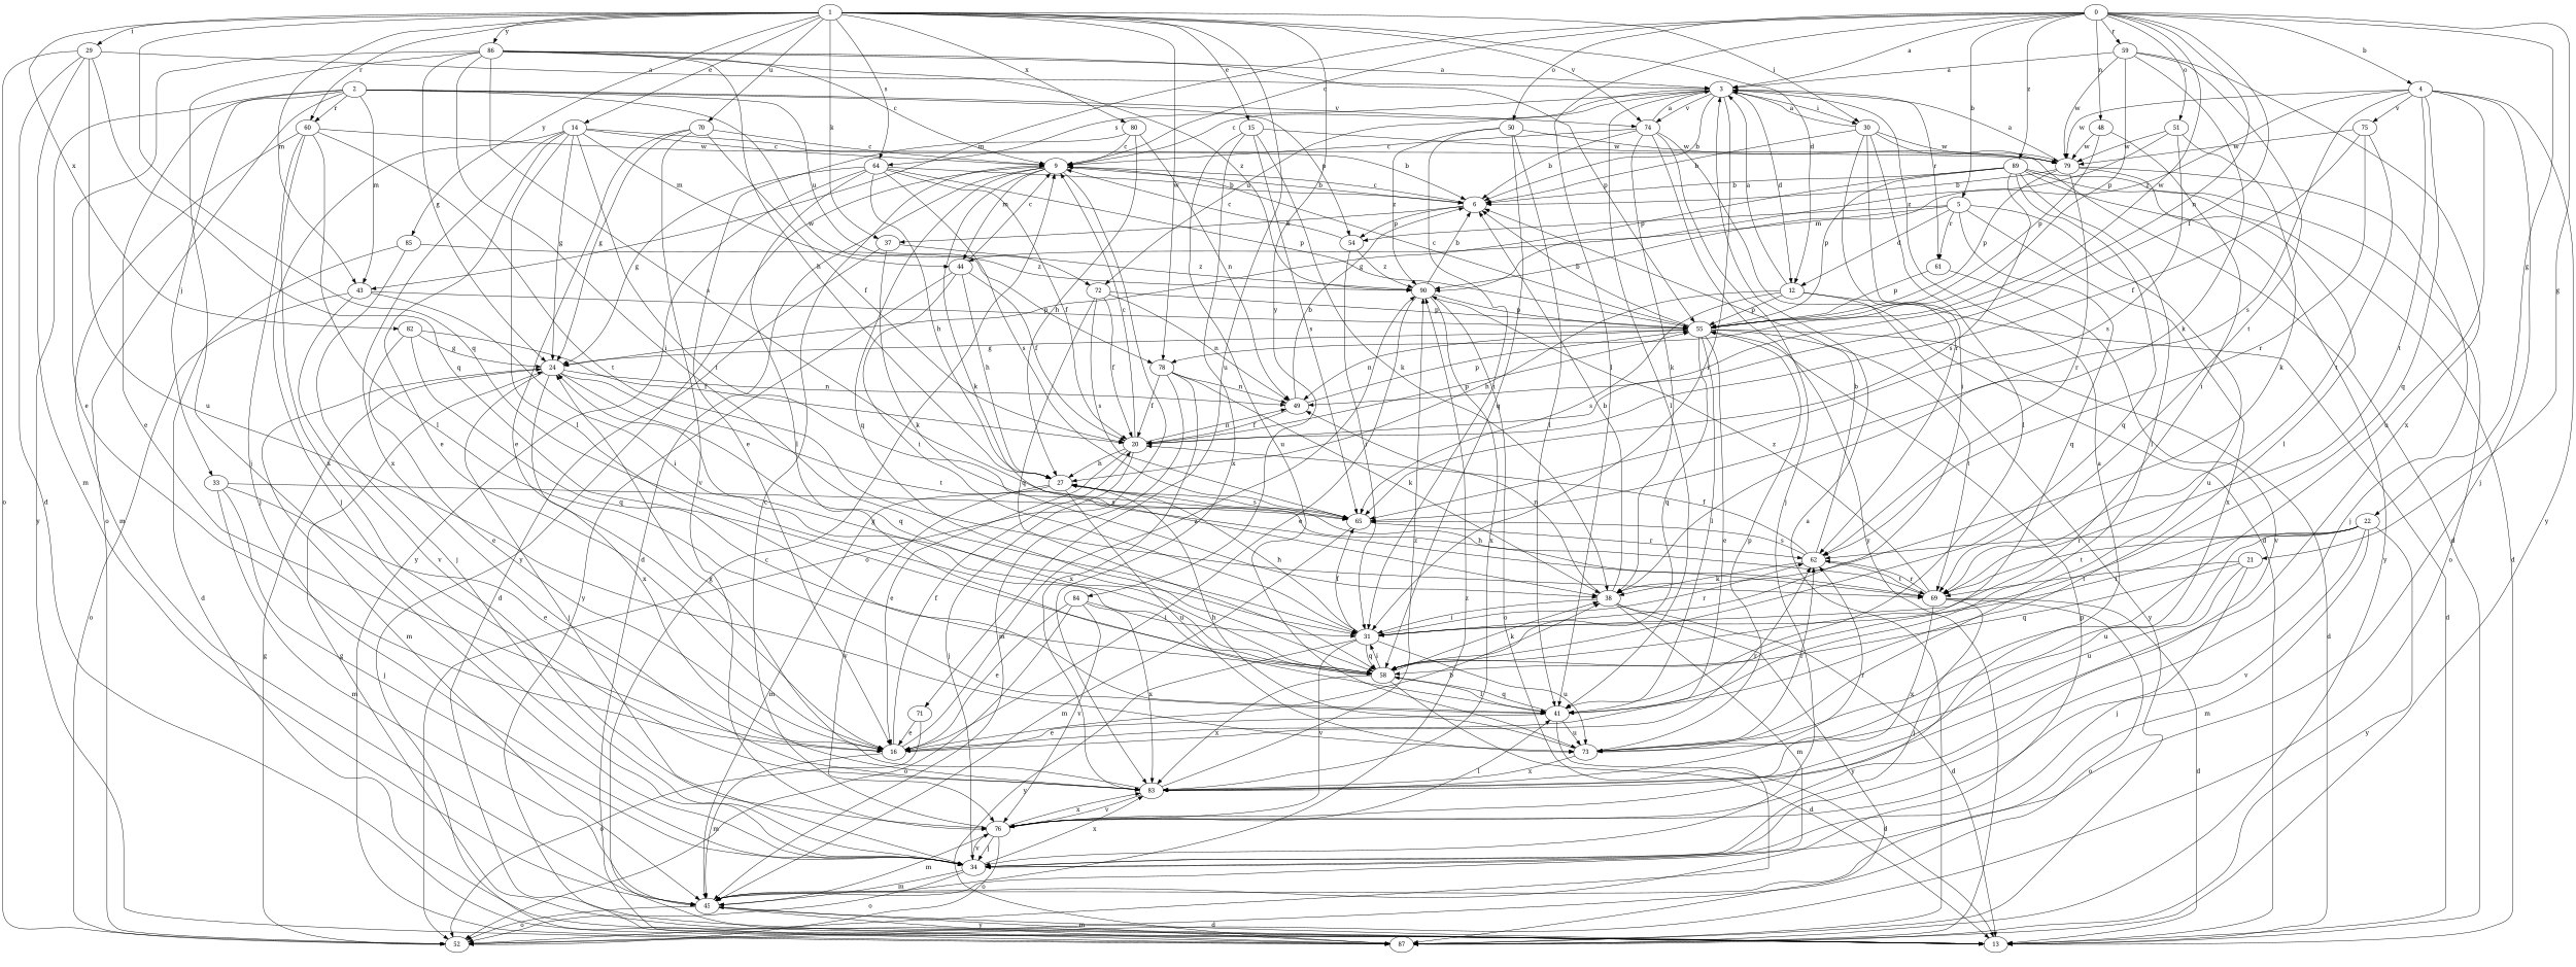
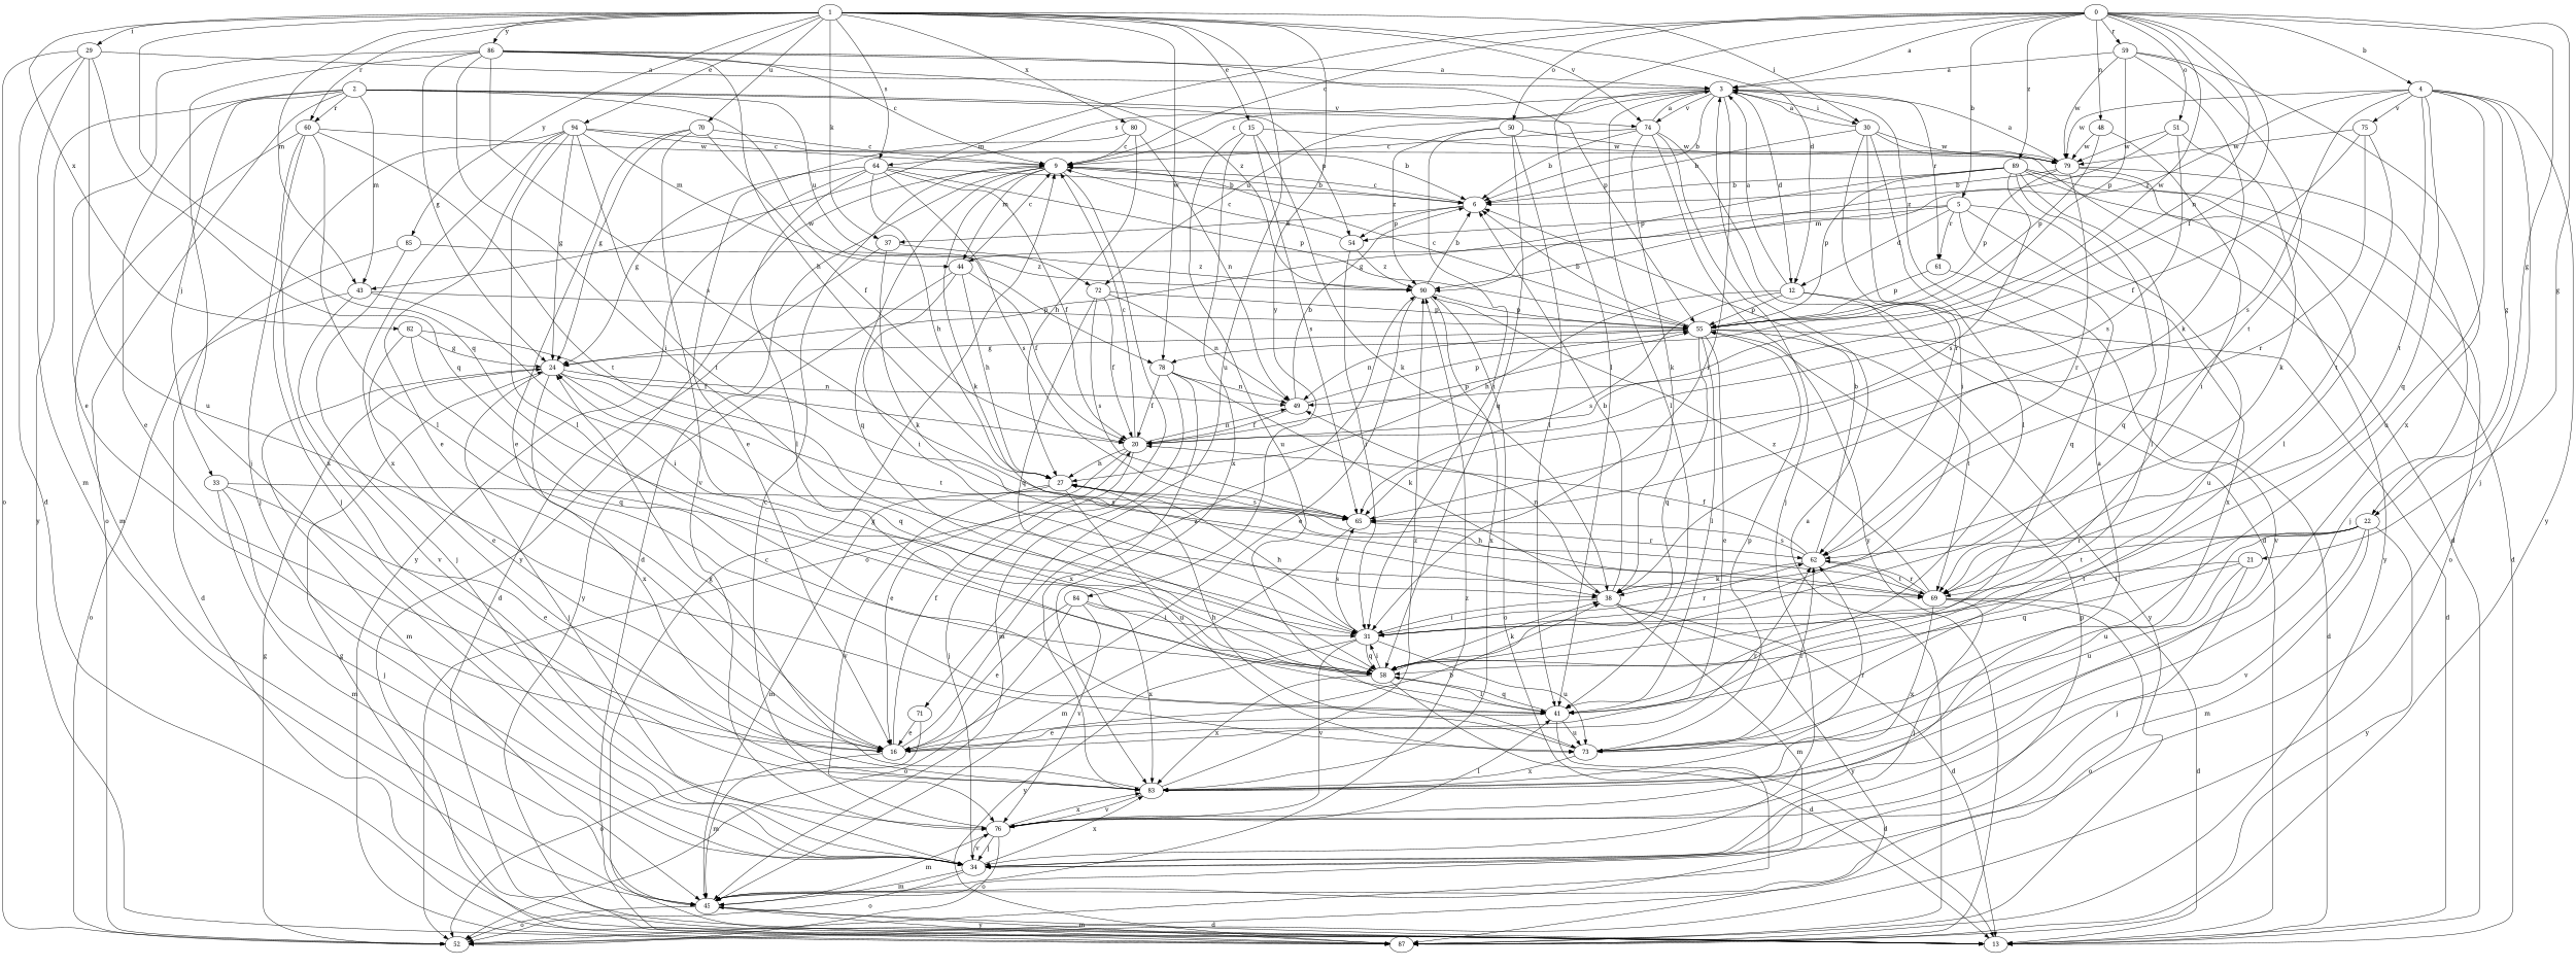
  strict digraph {
    fontname="Noto Serif"
    node [fontname="Noto Serif"]
    edge [fontname="Noto Serif"]
    0
    3
    4
    5
    9
    20
    21
    22
    41
    43
    48
    49
    50
    51
    59
    78
    89
    12
    30
    64
    74
    72
    6
    31
    61
    58
    87
    34
    65
    69
    73
    75
    79
    90
    54
    44
    83
    52
    13
    38
    16
    27
    55
    45
    62
    76
    24
    1
-   14
+   14 [label=94]
    15
    29
    37
    60
    70
    71
    80
    82
    84
    85
    86
    2
    33
    0 -> 3 [label=a]
    0 -> 4 [label=b]
    0 -> 5 [label=b]
    0 -> 9 [label=c]
    0 -> 20 [label=f]
    0 -> 21 [label=g]
    0 -> 22 [label=g]
    0 -> 41 [label=l]
    0 -> 43 [label=m]
    0 -> 48 [label=n]
    0 -> 49 [label=n]
    0 -> 50 [label=o]
    0 -> 51 [label=o]
    0 -> 59 [label=r]
    0 -> 78 [label=w]
    0 -> 89 [label=z]
    3 -> 9 [label=c]
    3 -> 41 [label=l]
    3 -> 12 [label=d]
    3 -> 30 [label=i]
    3 -> 64 [label=s]
    3 -> 74 [label=v]
    3 -> 72 [label=u]
    3 -> 6 [label=b]
    3 -> 31 [label=i]
    3 -> 61 [label=r]
+   4 -> 22 [label=g]
    4 -> 58 [label=q]
    4 -> 87 [label=y]
    4 -> 34 [label=j]
    4 -> 65 [label=s]
    4 -> 69 [label=t]
    4 -> 73 [label=u]
    4 -> 75 [label=v]
    4 -> 79 [label=w]
    4 -> 90 [label=z]
    5 -> 12 [label=d]
    5 -> 61 [label=r]
    5 -> 58 [label=q]
    5 -> 73 [label=u]
    5 -> 54 [label=p]
    5 -> 44 [label=m]
    5 -> 83 [label=x]
    9 -> 6 [label=b]
    9 -> 58 [label=q]
    9 -> 87 [label=y]
    9 -> 44 [label=m]
    9 -> 52 [label=o]
    9 -> 13 [label=d]
    9 -> 38 [label=k]
    20 -> 9 [label=c]
    20 -> 49 [label=n]
    20 -> 34 [label=j]
    20 -> 16 [label=e]
    20 -> 27 [label=h]
    20 -> 55 [label=p]
    21 -> 58 [label=q]
    21 -> 34 [label=j]
    21 -> 69 [label=t]
    21 -> 73 [label=u]
    22 -> 31 [label=i]
    22 -> 87 [label=y]
    22 -> 69 [label=t]
    22 -> 73 [label=u]
    22 -> 45 [label=m]
    22 -> 62 [label=r]
    22 -> 76 [label=v]
    41 -> 58 [label=q]
    41 -> 73 [label=u]
    41 -> 13 [label=d]
    41 -> 16 [label=e]
    43 -> 31 [label=i]
    43 -> 52 [label=o]
    43 -> 55 [label=p]
    43 -> 76 [label=v]
    48 -> 31 [label=i]
    48 -> 79 [label=w]
    48 -> 55 [label=p]
    49 -> 20 [label=f]
    49 -> 6 [label=b]
    49 -> 55 [label=p]
    50 -> 41 [label=l]
    50 -> 31 [label=i]
    50 -> 58 [label=q]
    50 -> 79 [label=w]
    50 -> 90 [label=z]
    51 -> 65 [label=s]
    51 -> 79 [label=w]
    51 -> 90 [label=z]
    51 -> 38 [label=k]
    59 -> 3 [label=a]
    59 -> 69 [label=t]
    59 -> 79 [label=w]
    59 -> 83 [label=x]
    59 -> 38 [label=k]
    59 -> 55 [label=p]
    78 -> 20 [label=f]
    78 -> 49 [label=n]
    78 -> 83 [label=x]
    78 -> 38 [label=k]
    78 -> 45 [label=m]
    89 -> 41 [label=l]
    89 -> 6 [label=b]
    89 -> 58 [label=q]
    89 -> 87 [label=y]
    89 -> 65 [label=s]
    89 -> 52 [label=o]
    89 -> 13 [label=d]
    89 -> 55 [label=p]
    89 -> 24 [label=g]
    12 -> 3 [label=a]
    12 -> 87 [label=y]
    12 -> 65 [label=s]
    12 -> 13 [label=d]
    12 -> 27 [label=h]
    12 -> 55 [label=p]
    30 -> 3 [label=a]
    30 -> 41 [label=l]
    30 -> 6 [label=b]
    30 -> 31 [label=i]
    30 -> 79 [label=w]
    30 -> 13 [label=d]
    30 -> 62 [label=r]
    64 -> 20 [label=f]
    64 -> 41 [label=l]
    64 -> 6 [label=b]
    64 -> 87 [label=y]
    64 -> 65 [label=s]
    64 -> 27 [label=h]
    64 -> 55 [label=p]
    64 -> 24 [label=g]
    74 -> 3 [label=a]
    74 -> 9 [label=c]
    74 -> 6 [label=b]
    74 -> 87 [label=y]
    74 -> 34 [label=j]
    74 -> 13 [label=d]
    74 -> 38 [label=k]
    72 -> 20 [label=f]
    72 -> 49 [label=n]
    72 -> 58 [label=q]
    72 -> 65 [label=s]
    72 -> 55 [label=p]
    6 -> 9 [label=c]
    6 -> 54 [label=p]
    6 -> 37 [label=k]
    31 -> 58 [label=q]
    31 -> 87 [label=y]
-   31 -> 65 [label=f]
+   31 -> 65 [label=s]
    31 -> 73 [label=u]
    31 -> 27 [label=h]
    31 -> 62 [label=r]
    31 -> 76 [label=v]
    61 -> 55 [label=p]
    61 -> 76 [label=v]
    58 -> 41 [label=l]
    58 -> 31 [label=i]
    58 -> 83 [label=x]
    58 -> 13 [label=d]
    58 -> 38 [label=k]
    58 -> 24 [label=g]
    87 -> 3 [label=a]
    87 -> 45 [label=m]
    34 -> 83 [label=x]
    34 -> 52 [label=o]
    34 -> 45 [label=m]
    34 -> 76 [label=v]
    65 -> 45 [label=m]
    65 -> 62 [label=r]
    69 -> 34 [label=j]
    69 -> 90 [label=z]
    69 -> 83 [label=x]
    69 -> 52 [label=o]
    69 -> 13 [label=d]
    69 -> 27 [label=h]
    69 -> 62 [label=r]
    73 -> 83 [label=x]
    73 -> 27 [label=h]
    73 -> 55 [label=p]
    73 -> 62 [label=r]
    75 -> 20 [label=f]
    75 -> 69 [label=t]
    75 -> 79 [label=w]
    75 -> 62 [label=r]
    79 -> 3 [label=a]
    79 -> 41 [label=l]
    79 -> 6 [label=b]
    79 -> 34 [label=j]
    79 -> 55 [label=p]
    79 -> 62 [label=r]
    90 -> 6 [label=b]
    90 -> 83 [label=x]
    90 -> 52 [label=o]
    90 -> 16 [label=e]
    90 -> 55 [label=p]
    54 -> 9 [label=c]
    54 -> 31 [label=i]
    54 -> 90 [label=z]
    44 -> 9 [label=c]
    44 -> 20 [label=f]
    44 -> 31 [label=i]
    44 -> 87 [label=y]
    44 -> 27 [label=h]
    83 -> 90 [label=z]
    83 -> 62 [label=r]
    83 -> 76 [label=v]
    83 -> 24 [label=g]
    52 -> 24 [label=g]
    13 -> 9 [label=c]
    13 -> 24 [label=g]
    38 -> 49 [label=n]
    38 -> 6 [label=b]
    38 -> 31 [label=i]
    38 -> 87 [label=y]
    38 -> 13 [label=d]
    38 -> 45 [label=m]
    16 -> 20 [label=f]
    16 -> 90 [label=z]
    16 -> 38 [label=b]
    16 -> 45 [label=m]
    16 -> 62 [label=r]
    27 -> 65 [label=s]
    27 -> 73 [label=u]
    27 -> 45 [label=m]
    27 -> 76 [label=v]
    55 -> 9 [label=c]
    55 -> 41 [label=l]
    55 -> 49 [label=n]
    55 -> 6 [label=b]
    55 -> 58 [label=q]
    55 -> 69 [label=t]
    55 -> 13 [label=d]
    55 -> 16 [label=e]
    55 -> 24 [label=g]
    45 -> 87 [label=y]
    45 -> 90 [label=z]
    45 -> 52 [label=o]
    45 -> 13 [label=d]
    45 -> 55 [label=p]
    62 -> 20 [label=f]
    62 -> 6 [label=b]
    62 -> 65 [label=s]
    62 -> 69 [label=t]
    62 -> 38 [label=k]
    76 -> 3 [label=a]
    76 -> 9 [label=c]
    76 -> 41 [label=l]
    76 -> 34 [label=j]
    76 -> 83 [label=x]
    76 -> 52 [label=o]
    76 -> 45 [label=m]
    24 -> 49 [label=n]
    24 -> 58 [label=q]
    24 -> 34 [label=j]
    24 -> 69 [label=t]
    24 -> 83 [label=x]
    24 -> 45 [label=m]
    1 -> 43 [label=m]
    1 -> 78 [label=w]
    1 -> 12 [label=d]
    1 -> 30 [label=i]
    1 -> 64 [label=s]
    1 -> 74 [label=v]
    1 -> 58 [label=q]
    1 -> 14 [label=e]
    1 -> 15 [label=e]
    1 -> 29 [label=i]
    1 -> 37 [label=k]
    1 -> 60 [label=r]
    1 -> 70 [label=u]
    1 -> 71 [label=u]
    1 -> 80 [label=x]
    1 -> 82 [label=x]
    1 -> 84 [label=y]
    1 -> 85 [label=y]
    1 -> 86 [label=y]
    14 -> 9 [label=c]
    14 -> 41 [label=l]
    14 -> 6 [label=b]
    14 -> 34 [label=j]
    14 -> 69 [label=t]
    14 -> 44 [label=m]
    14 -> 83 [label=x]
    14 -> 16 [label=e]
    14 -> 24 [label=g]
    15 -> 65 [label=s]
    15 -> 73 [label=u]
    15 -> 79 [label=w]
    15 -> 83 [label=x]
    15 -> 38 [label=k]
    29 -> 3 [label=a]
    29 -> 58 [label=q]
    29 -> 73 [label=u]
    29 -> 52 [label=o]
    29 -> 13 [label=d]
    29 -> 45 [label=m]
    37 -> 90 [label=z]
    37 -> 13 [label=d]
    37 -> 38 [label=k]
    60 -> 41 [label=l]
    60 -> 34 [label=j]
    60 -> 69 [label=t]
    60 -> 79 [label=w]
    60 -> 83 [label=x]
    60 -> 45 [label=m]
    70 -> 9 [label=c]
    70 -> 20 [label=f]
    70 -> 16 [label=e]
    70 -> 76 [label=v]
    70 -> 24 [label=g]
    71 -> 52 [label=o]
    71 -> 16 [label=e]
    80 -> 9 [label=c]
    80 -> 49 [label=n]
    80 -> 16 [label=e]
    80 -> 27 [label=h]
    82 -> 20 [label=f]
    82 -> 58 [label=q]
    82 -> 16 [label=e]
    82 -> 24 [label=g]
    84 -> 31 [label=i]
    84 -> 83 [label=x]
    84 -> 52 [label=o]
    84 -> 16 [label=e]
    84 -> 76 [label=v]
    85 -> 34 [label=j]
    85 -> 90 [label=z]
    85 -> 13 [label=d]
    86 -> 3 [label=a]
    86 -> 9 [label=c]
    86 -> 31 [label=i]
    86 -> 34 [label=j]
    86 -> 65 [label=s]
    86 -> 90 [label=z]
    86 -> 16 [label=e]
    86 -> 27 [label=h]
    86 -> 55 [label=p]
    86 -> 24 [label=g]
    2 -> 43 [label=m]
    2 -> 78 [label=w]
    2 -> 74 [label=v]
    2 -> 72 [label=u]
    2 -> 87 [label=y]
    2 -> 54 [label=p]
    2 -> 52 [label=o]
    2 -> 16 [label=e]
    2 -> 60 [label=r]
    2 -> 33 [label=j]
    33 -> 34 [label=j]
    33 -> 65 [label=s]
    33 -> 16 [label=e]
    33 -> 45 [label=m]
  }
